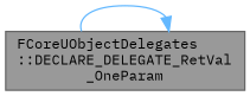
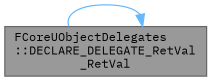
  digraph {
    rankdir=LR
    fontname="IBM Plex Mono"
-   n1 [color=gray40 fillcolor=grey60 fontcolor=black fontname="IBM Plex Mono" fontsize=10 height=0.2 label="FCoreUObjectDelegates\l::DECLARE_DELEGATE_RetVal\l_OneParam" shape=box style=filled width=0.4]
+   n1 [color=gray40 fillcolor=grey60 fontcolor=black fontname="IBM Plex Mono" fontsize=10 height=0.2 label="FCoreUObjectDelegates\l::DECLARE_DELEGATE_RetVal\l_RetVal" shape=box style=filled width=0.4]
    n1 -> n1 [color=steelblue1 fontname="IBM Plex Mono" fontsize=10 labelfontname=Helvetica labelfontsize=10 style=solid]
  }
